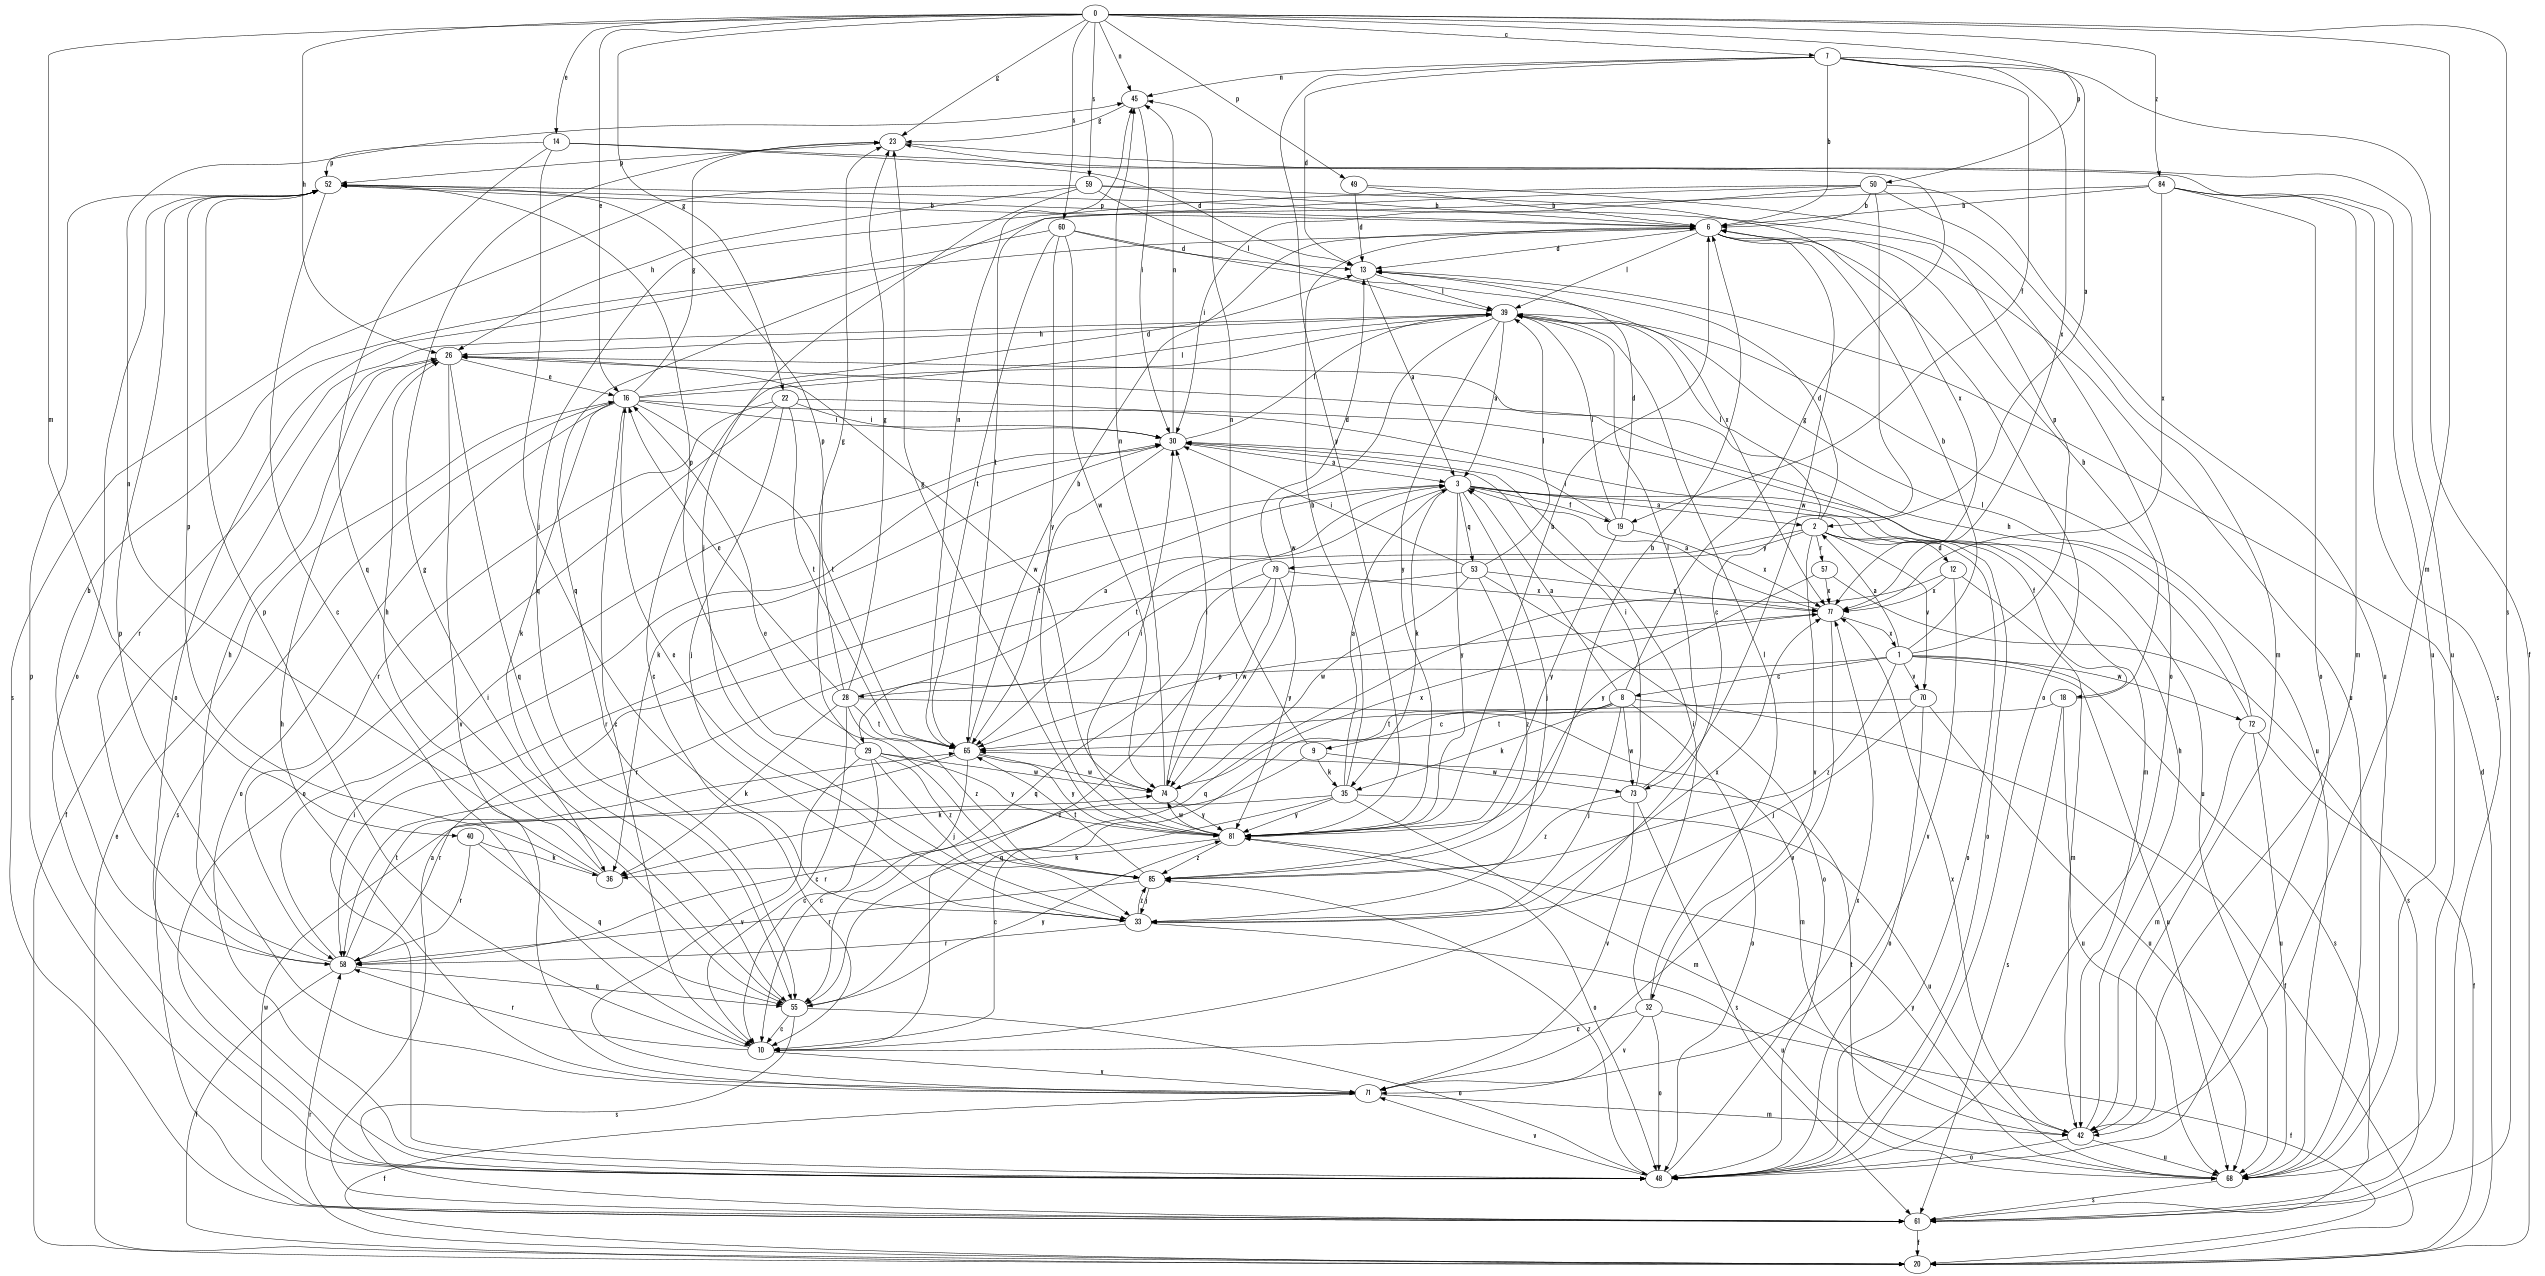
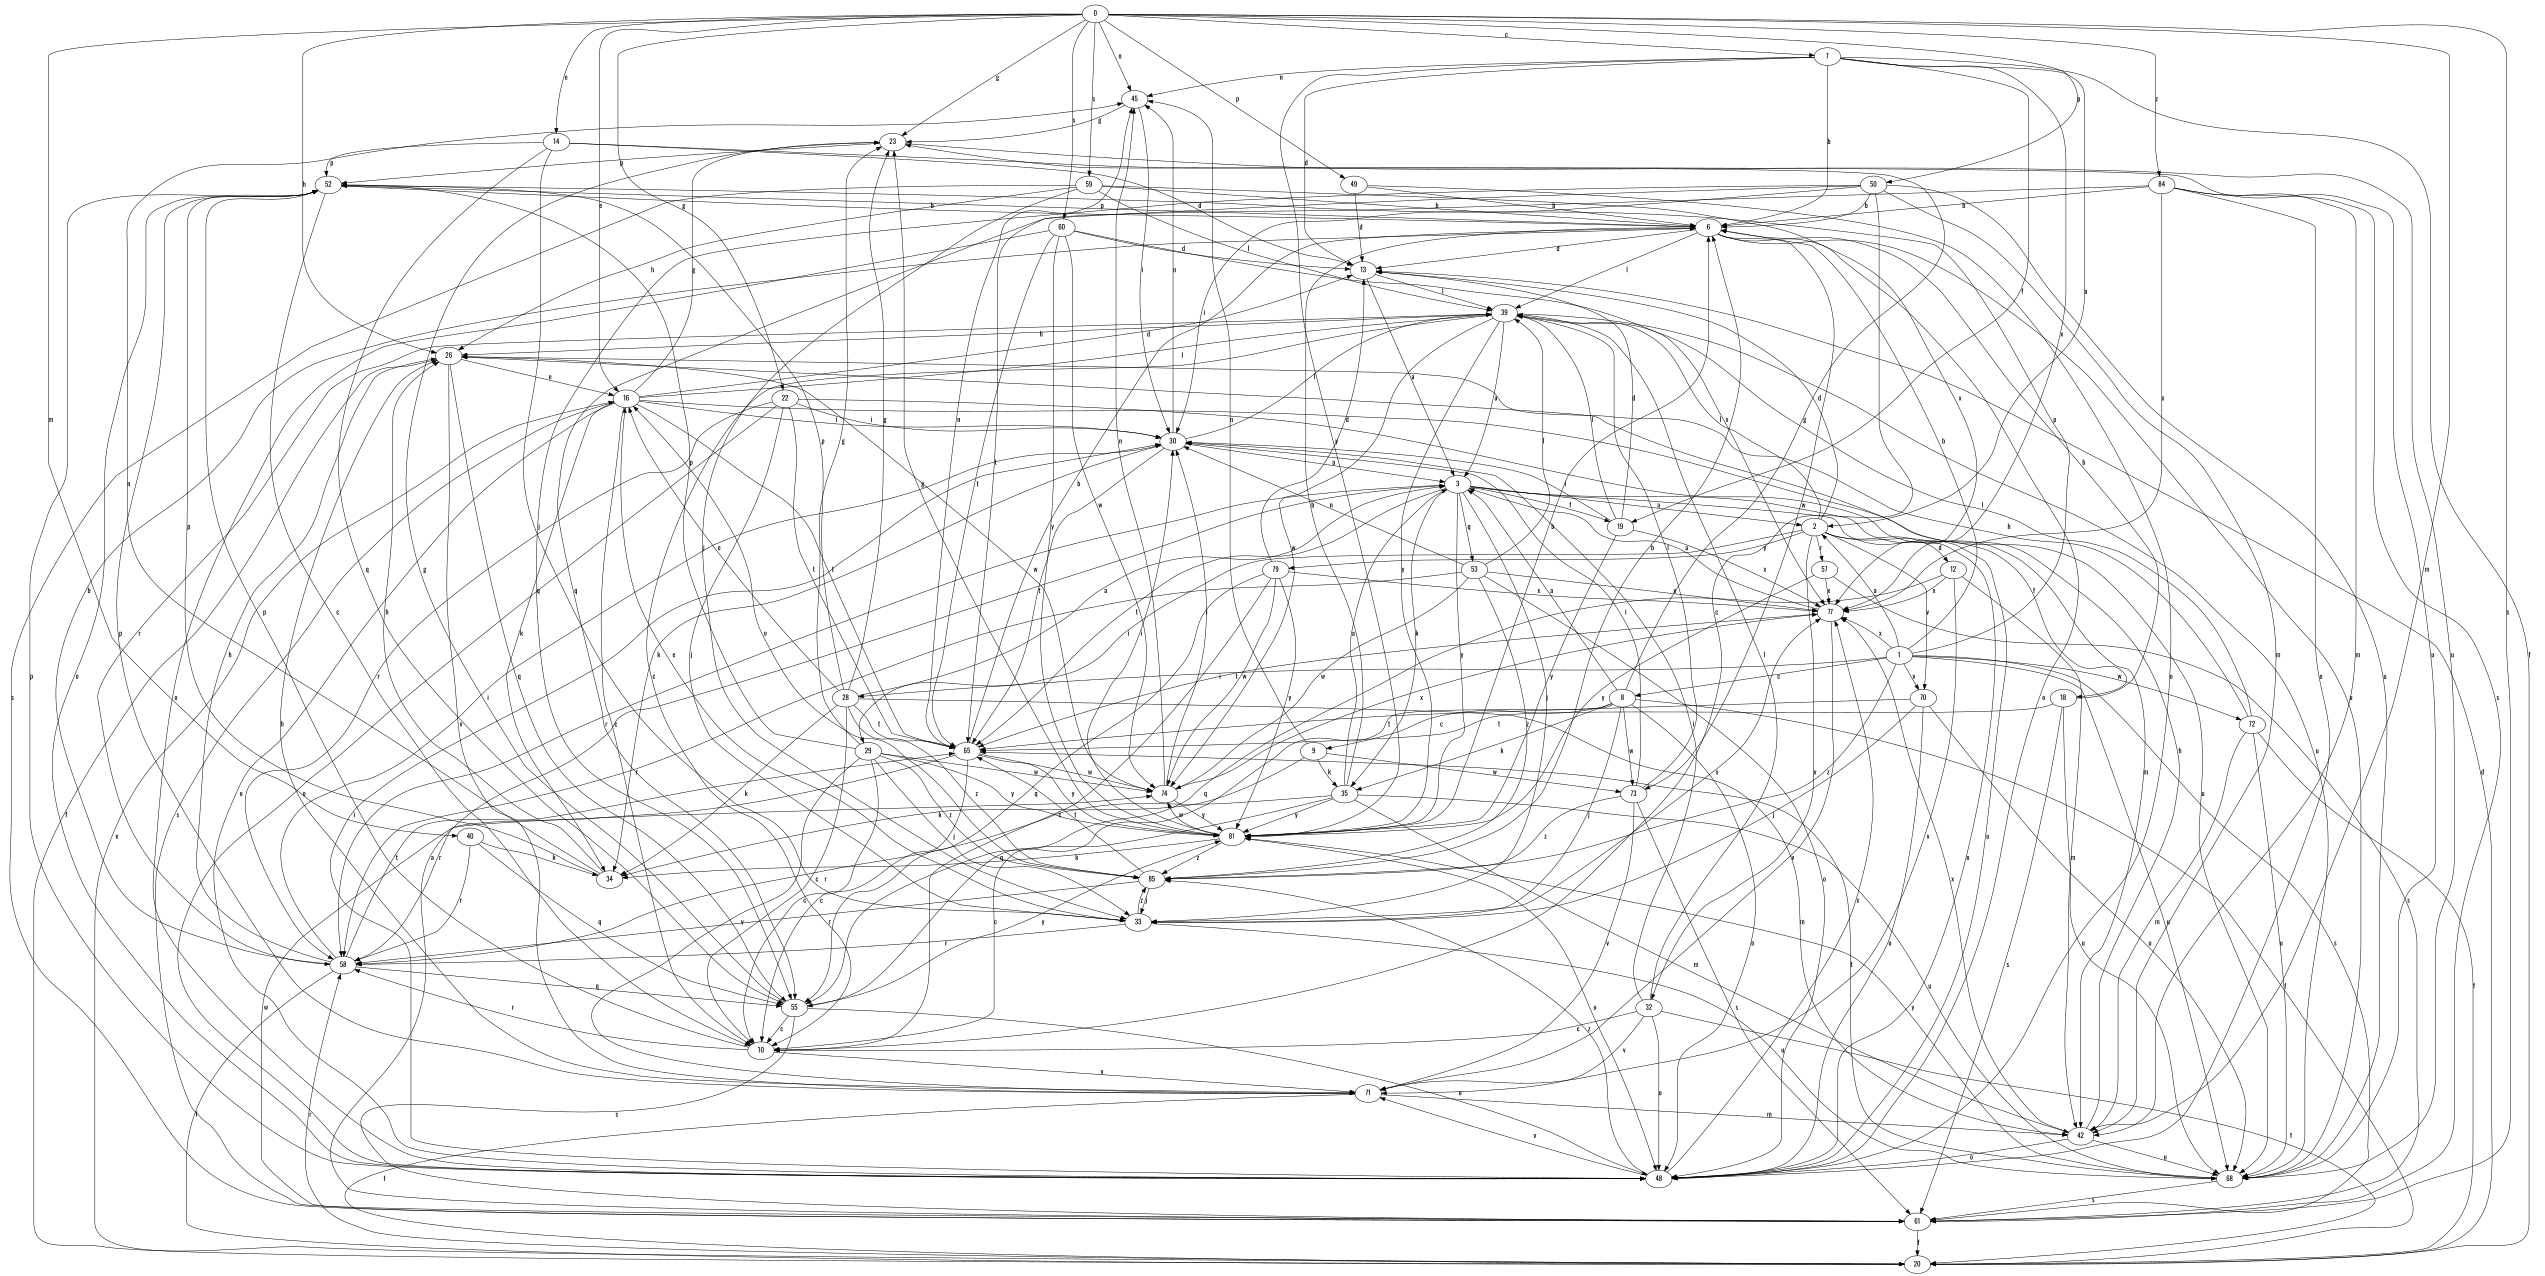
  strict digraph {
    fontname=Oswald
    node [fontname=Oswald]
    edge [fontname=Oswald]
    0
    7
    14
    16
    22
    23
    26
    40
    42
    45
    49
    50
    59
    60
    61
    84
    2
    6
    77
    13
    19
    81
    20
    52
    68
    33
    55
    39
    48
    65
-   36
+   36 [label=34]
    10
    30
    58
    71
    74
    3
    1
    8
    28
    70
    72
    85
    12
    29
    32
    57
    79
    73
    35
    9
    18
    53
    0 -> 7 [label=c]
    0 -> 14 [label=e]
    0 -> 16 [label=e]
    0 -> 22 [label=g]
    0 -> 23 [label=g]
    0 -> 26 [label=h]
    0 -> 40 [label=m]
    0 -> 42 [label=m]
    0 -> 45 [label=n]
    0 -> 49 [label=p]
    0 -> 50 [label=p]
    0 -> 59 [label=s]
    0 -> 60 [label=s]
    0 -> 61 [label=s]
    0 -> 84 [label=z]
    7 -> 45 [label=n]
    7 -> 2 [label=a]
    7 -> 6 [label=b]
    7 -> 77 [label=x]
    7 -> 13 [label=d]
    7 -> 19 [label=f]
    7 -> 81 [label=y]
    7 -> 20 [label=f]
    14 -> 13 [label=d]
    14 -> 52 [label=p]
    14 -> 68 [label=u]
    14 -> 33 [label=j]
    14 -> 55 [label=q]
    16 -> 23 [label=g]
    16 -> 61 [label=s]
    16 -> 13 [label=d]
    16 -> 68 [label=u]
    16 -> 39 [label=l]
    16 -> 48 [label=o]
    16 -> 65 [label=t]
    16 -> 36 [label=k]
    16 -> 10 [label=c]
    16 -> 30 [label=i]
    22 -> 42 [label=m]
    22 -> 33 [label=j]
    22 -> 48 [label=o]
    22 -> 65 [label=t]
    22 -> 30 [label=i]
    22 -> 58 [label=r]
    23 -> 52 [label=p]
    23 -> 68 [label=u]
    26 -> 16 [label=e]
    26 -> 20 [label=f]
    26 -> 55 [label=q]
    26 -> 71 [label=v]
    26 -> 74 [label=w]
    40 -> 55 [label=q]
    40 -> 36 [label=k]
    40 -> 58 [label=r]
    42 -> 26 [label=h]
    42 -> 77 [label=x]
    42 -> 68 [label=u]
    42 -> 48 [label=o]
    45 -> 23 [label=g]
    45 -> 30 [label=i]
    49 -> 6 [label=b]
    49 -> 13 [label=d]
    49 -> 48 [label=o]
    50 -> 42 [label=m]
    50 -> 6 [label=b]
    50 -> 68 [label=u]
    50 -> 55 [label=q]
    50 -> 65 [label=t]
    50 -> 10 [label=c]
    50 -> 30 [label=i]
    59 -> 26 [label=h]
    59 -> 61 [label=s]
    59 -> 6 [label=b]
    59 -> 77 [label=x]
    59 -> 33 [label=j]
    59 -> 39 [label=l]
    60 -> 77 [label=x]
    60 -> 13 [label=d]
    60 -> 81 [label=y]
    60 -> 48 [label=o]
    60 -> 65 [label=t]
    60 -> 74 [label=w]
    61 -> 20 [label=f]
    61 -> 74 [label=w]
    61 -> 3 [label=a]
    84 -> 42 [label=m]
    84 -> 61 [label=s]
    84 -> 6 [label=b]
    84 -> 77 [label=x]
    84 -> 55 [label=q]
    84 -> 48 [label=o]
    2 -> 13 [label=d]
    2 -> 39 [label=l]
    2 -> 48 [label=o]
    2 -> 70 [label=v]
    2 -> 12 [label=d]
    2 -> 29 [label=i]
    2 -> 32 [label=v]
    2 -> 57 [label=r]
    2 -> 79 [label=y]
    6 -> 13 [label=d]
    6 -> 52 [label=p]
    6 -> 68 [label=u]
    6 -> 39 [label=l]
    6 -> 48 [label=o]
    6 -> 73 [label=w]
    77 -> 65 [label=t]
    77 -> 71 [label=v]
    77 -> 3 [label=a]
    13 -> 39 [label=l]
    13 -> 3 [label=a]
    19 -> 77 [label=x]
    19 -> 13 [label=d]
    19 -> 81 [label=y]
    19 -> 39 [label=l]
    19 -> 30 [label=i]
    81 -> 23 [label=g]
    81 -> 6 [label=b]
    81 -> 48 [label=o]
    81 -> 36 [label=k]
    81 -> 30 [label=i]
    81 -> 74 [label=w]
    81 -> 85 [label=z]
    20 -> 16 [label=e]
    20 -> 13 [label=d]
    20 -> 58 [label=r]
    52 -> 6 [label=b]
    52 -> 48 [label=o]
    52 -> 10 [label=c]
    68 -> 61 [label=s]
    68 -> 81 [label=y]
    68 -> 65 [label=t]
    33 -> 16 [label=e]
    33 -> 77 [label=x]
    33 -> 68 [label=u]
    33 -> 58 [label=r]
    33 -> 85 [label=z]
    55 -> 23 [label=g]
    55 -> 61 [label=s]
    55 -> 81 [label=y]
    55 -> 48 [label=o]
    55 -> 10 [label=c]
    39 -> 26 [label=h]
    39 -> 81 [label=y]
    39 -> 68 [label=u]
    39 -> 10 [label=c]
    39 -> 58 [label=r]
    39 -> 74 [label=w]
    39 -> 3 [label=a]
    48 -> 77 [label=x]
    48 -> 52 [label=p]
    48 -> 30 [label=i]
    48 -> 71 [label=v]
    48 -> 85 [label=z]
    65 -> 45 [label=n]
    65 -> 6 [label=b]
    65 -> 81 [label=y]
    65 -> 10 [label=c]
    65 -> 58 [label=r]
    65 -> 74 [label=w]
    36 -> 26 [label=h]
    36 -> 45 [label=n]
    36 -> 52 [label=p]
    10 -> 52 [label=p]
    10 -> 58 [label=r]
    10 -> 71 [label=v]
    30 -> 45 [label=n]
    30 -> 39 [label=l]
    30 -> 65 [label=t]
    30 -> 36 [label=k]
    30 -> 3 [label=a]
    58 -> 26 [label=h]
    58 -> 6 [label=b]
    58 -> 20 [label=f]
    58 -> 55 [label=q]
    58 -> 65 [label=t]
    58 -> 30 [label=i]
    71 -> 26 [label=h]
    71 -> 42 [label=m]
    71 -> 20 [label=f]
    71 -> 52 [label=p]
    74 -> 45 [label=n]
    74 -> 77 [label=x]
    74 -> 81 [label=y]
    74 -> 30 [label=i]
    3 -> 2 [label=a]
    3 -> 19 [label=f]
    3 -> 81 [label=y]
    3 -> 33 [label=j]
    3 -> 48 [label=o]
    3 -> 65 [label=t]
    3 -> 58 [label=r]
    3 -> 35 [label=k]
    3 -> 18 [label=f]
    3 -> 53 [label=q]
    1 -> 61 [label=s]
    1 -> 2 [label=a]
    1 -> 6 [label=b]
-   77 -> 1 [label=x]
+   1 -> 77 [label=x]
    1 -> 52 [label=p]
    1 -> 68 [label=u]
    1 -> 8 [label=c]
-   1 -> 28 [label=p]
+   1 -> 28 [label=i]
    1 -> 70 [label=v]
    1 -> 72 [label=w]
    1 -> 85 [label=z]
    8 -> 23 [label=g]
    8 -> 20 [label=f]
    8 -> 33 [label=j]
    8 -> 55 [label=q]
    8 -> 48 [label=o]
    8 -> 3 [label=a]
    8 -> 73 [label=w]
    8 -> 35 [label=k]
    8 -> 9 [label=c]
    28 -> 16 [label=e]
    28 -> 23 [label=g]
    28 -> 42 [label=m]
    28 -> 52 [label=p]
    28 -> 65 [label=t]
    28 -> 36 [label=k]
    28 -> 10 [label=c]
    28 -> 3 [label=a]
    28 -> 85 [label=z]
    70 -> 68 [label=u]
    70 -> 33 [label=j]
    70 -> 48 [label=o]
    70 -> 65 [label=t]
    72 -> 26 [label=h]
    72 -> 42 [label=m]
    72 -> 20 [label=f]
    72 -> 68 [label=u]
    72 -> 39 [label=l]
    85 -> 16 [label=e]
    85 -> 6 [label=b]
    85 -> 33 [label=j]
    85 -> 65 [label=t]
    85 -> 58 [label=r]
    12 -> 42 [label=m]
    12 -> 77 [label=x]
    12 -> 55 [label=q]
    12 -> 71 [label=v]
    29 -> 23 [label=g]
    29 -> 81 [label=y]
    29 -> 52 [label=p]
    29 -> 33 [label=j]
    29 -> 10 [label=c]
    29 -> 71 [label=v]
    29 -> 74 [label=w]
    29 -> 85 [label=z]
    32 -> 20 [label=f]
    32 -> 39 [label=l]
    32 -> 48 [label=o]
    32 -> 10 [label=c]
    32 -> 30 [label=i]
    32 -> 71 [label=v]
    57 -> 61 [label=s]
    57 -> 77 [label=x]
    57 -> 81 [label=y]
    79 -> 77 [label=x]
    79 -> 13 [label=d]
    79 -> 81 [label=y]
    79 -> 55 [label=q]
    79 -> 10 [label=c]
    79 -> 74 [label=w]
    73 -> 61 [label=s]
    73 -> 39 [label=l]
    73 -> 30 [label=i]
    73 -> 71 [label=v]
    73 -> 85 [label=z]
    35 -> 42 [label=m]
    35 -> 6 [label=b]
    35 -> 81 [label=y]
    35 -> 68 [label=u]
    35 -> 10 [label=c]
    35 -> 58 [label=r]
    35 -> 3 [label=a]
    9 -> 45 [label=n]
    9 -> 36 [label=k]
    9 -> 73 [label=w]
    9 -> 35 [label=k]
    18 -> 61 [label=s]
    18 -> 6 [label=b]
    18 -> 68 [label=u]
    18 -> 65 [label=t]
    53 -> 77 [label=x]
    53 -> 39 [label=l]
    53 -> 48 [label=o]
-   53 -> 30 [label=i]
+   53 -> 30 [label=n]
    53 -> 58 [label=r]
    53 -> 74 [label=w]
    53 -> 85 [label=z]
  }
